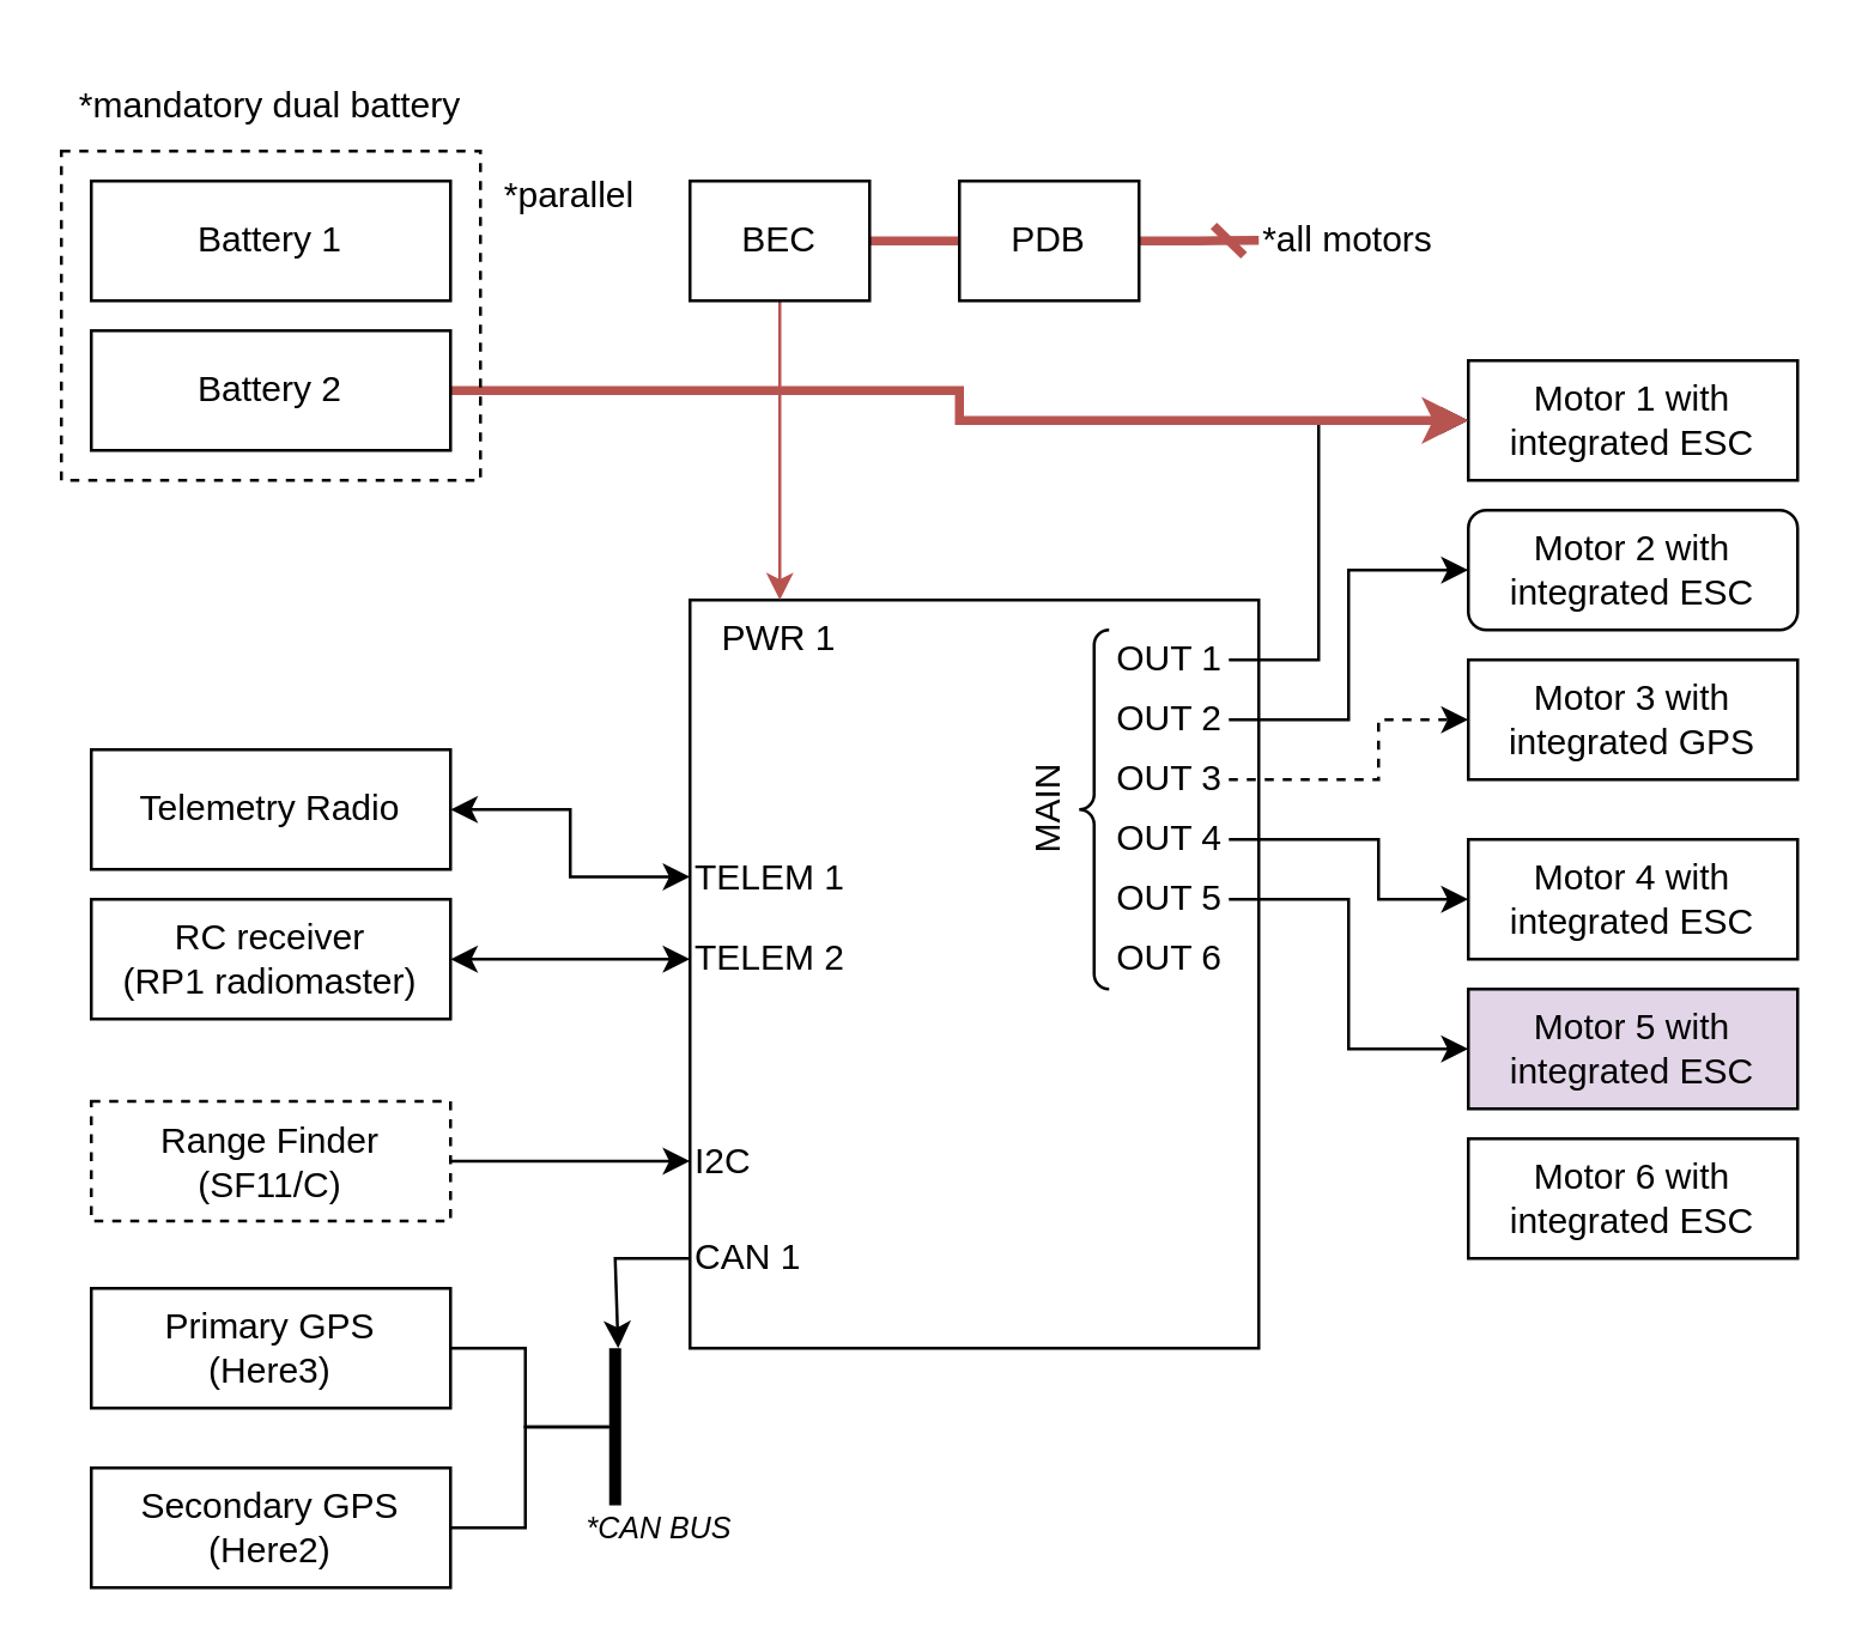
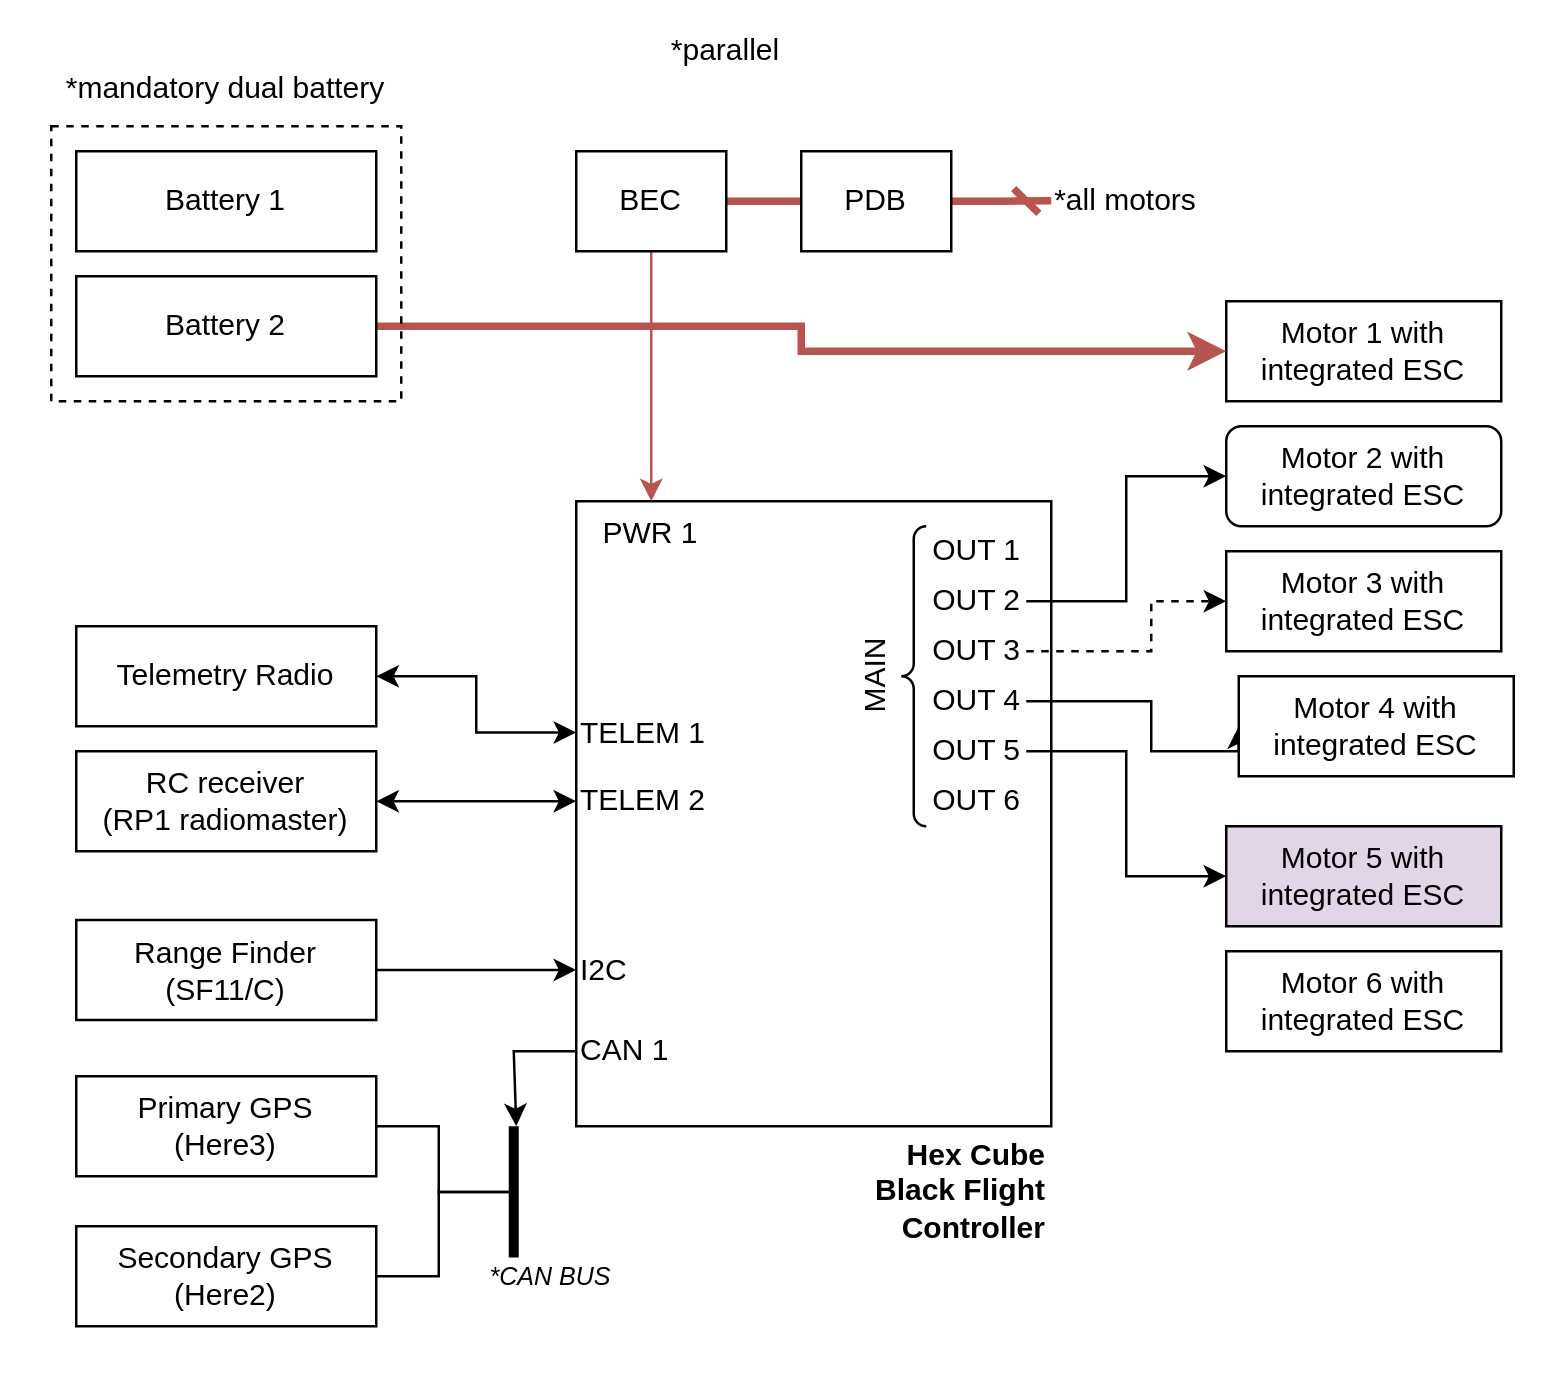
  <mxCell id="0" />
  <mxCell id="1" parent="0" />
  <mxCell id="2" value="" style="rounded=0;whiteSpace=wrap;html=1;" vertex="1" parent="1"><mxGeometry x="230" y="200" width="190" height="250" as="geometry" /></mxCell>
- <mxCell id="4" style="edgeStyle=orthogonalEdgeStyle;rounded=0;orthogonalLoop=1;jettySize=auto;html=1;exitX=1;exitY=0.5;exitDx=0;exitDy=0;entryX=0;entryY=0.5;entryDx=0;entryDy=0;" edge="1" parent="1" source="5" target="17"><mxGeometry relative="1" as="geometry"><Array as="points"><mxPoint x="440" y="220" /><mxPoint x="440" y="140" /></Array></mxGeometry></mxCell>
+ <mxCell id="3" value="Hex Cube Black Flight Controller" style="text;html=1;strokeColor=none;fillColor=none;align=right;verticalAlign=middle;whiteSpace=wrap;rounded=0;fontStyle=1" vertex="1" parent="1"><mxGeometry x="340" y="451.25" width="80" height="50" as="geometry" /></mxCell>
  <mxCell id="5" value="OUT 1" style="text;html=1;strokeColor=none;fillColor=none;align=right;verticalAlign=middle;whiteSpace=wrap;rounded=0;" vertex="1" parent="1"><mxGeometry x="350" y="210" width="60" height="20" as="geometry" /></mxCell>
  <mxCell id="6" style="edgeStyle=orthogonalEdgeStyle;rounded=0;orthogonalLoop=1;jettySize=auto;html=1;exitX=1;exitY=0.5;exitDx=0;exitDy=0;entryX=0;entryY=0.5;entryDx=0;entryDy=0;" edge="1" parent="1" source="7" target="18"><mxGeometry relative="1" as="geometry"><Array as="points"><mxPoint x="450" y="240" /><mxPoint x="450" y="190" /></Array></mxGeometry></mxCell>
  <mxCell id="7" value="OUT 2" style="text;html=1;strokeColor=none;fillColor=none;align=right;verticalAlign=middle;whiteSpace=wrap;rounded=0;" vertex="1" parent="1"><mxGeometry x="350" y="230" width="60" height="20" as="geometry" /></mxCell>
  <mxCell id="8" style="edgeStyle=orthogonalEdgeStyle;rounded=0;orthogonalLoop=1;jettySize=auto;html=1;exitX=1;exitY=0.5;exitDx=0;exitDy=0;entryX=0;entryY=0.5;entryDx=0;entryDy=0;dashed=1;" edge="1" parent="1" source="9" target="19"><mxGeometry relative="1" as="geometry"><Array as="points"><mxPoint x="460" y="260" /><mxPoint x="460" y="240" /></Array></mxGeometry></mxCell>
  <mxCell id="9" value="OUT 3" style="text;html=1;strokeColor=none;fillColor=none;align=right;verticalAlign=middle;whiteSpace=wrap;rounded=0;" vertex="1" parent="1"><mxGeometry x="350" y="250" width="60" height="20" as="geometry" /></mxCell>
  <mxCell id="10" style="edgeStyle=orthogonalEdgeStyle;rounded=0;orthogonalLoop=1;jettySize=auto;html=1;exitX=1;exitY=0.5;exitDx=0;exitDy=0;entryX=0;entryY=0.5;entryDx=0;entryDy=0;" edge="1" parent="1" source="11" target="20"><mxGeometry relative="1" as="geometry"><Array as="points"><mxPoint x="460" y="280" /><mxPoint x="460" y="300" /></Array></mxGeometry></mxCell>
  <mxCell id="11" value="OUT 4" style="text;html=1;strokeColor=none;fillColor=none;align=right;verticalAlign=middle;whiteSpace=wrap;rounded=0;" vertex="1" parent="1"><mxGeometry x="350" y="270" width="60" height="20" as="geometry" /></mxCell>
  <mxCell id="12" style="edgeStyle=orthogonalEdgeStyle;rounded=0;orthogonalLoop=1;jettySize=auto;html=1;exitX=1;exitY=0.5;exitDx=0;exitDy=0;entryX=0;entryY=0.5;entryDx=0;entryDy=0;" edge="1" parent="1" source="13" target="21"><mxGeometry relative="1" as="geometry"><Array as="points"><mxPoint x="450" y="300" /><mxPoint x="450" y="350" /></Array></mxGeometry></mxCell>
  <mxCell id="13" value="OUT 5" style="text;html=1;strokeColor=none;fillColor=none;align=right;verticalAlign=middle;whiteSpace=wrap;rounded=0;" vertex="1" parent="1"><mxGeometry x="350" y="290" width="60" height="20" as="geometry" /></mxCell>
  <mxCell id="14" value="OUT 6" style="text;html=1;strokeColor=none;fillColor=none;align=right;verticalAlign=middle;whiteSpace=wrap;rounded=0;" vertex="1" parent="1"><mxGeometry x="350" y="310" width="60" height="20" as="geometry" /></mxCell>
  <mxCell id="15" value="" style="labelPosition=right;align=left;strokeWidth=1;shape=mxgraph.mockup.markup.curlyBrace;html=1;shadow=0;dashed=0;direction=north;" vertex="1" parent="1"><mxGeometry x="360" y="210" width="10" height="120" as="geometry" /></mxCell>
  <mxCell id="16" value="MAIN" style="text;html=1;strokeColor=none;fillColor=none;align=center;verticalAlign=middle;whiteSpace=wrap;rounded=0;rotation=-90;" vertex="1" parent="1"><mxGeometry x="320" y="255" width="60" height="30" as="geometry" /></mxCell>
  <mxCell id="17" value="Motor 1 with integrated ESC" style="rounded=0;whiteSpace=wrap;html=1;" vertex="1" parent="1"><mxGeometry x="490" y="120" width="110" height="40" as="geometry" /></mxCell>
  <mxCell id="18" value="Motor 2 with integrated ESC" style="whiteSpace=wrap;html=1;rounded=1;" vertex="1" parent="1"><mxGeometry x="490" y="170" width="110" height="40" as="geometry" /></mxCell>
- <mxCell id="19" value="Motor 3 with integrated GPS" style="rounded=0;whiteSpace=wrap;html=1;" vertex="1" parent="1"><mxGeometry x="490" y="220" width="110" height="40" as="geometry" /></mxCell>
- <mxCell id="20" value="Motor 4 with integrated ESC" style="rounded=0;whiteSpace=wrap;html=1;" vertex="1" parent="1"><mxGeometry x="490" y="280" width="110" height="40" as="geometry" /></mxCell>
+ <mxCell id="19" value="Motor 3 with integrated ESC" style="rounded=0;whiteSpace=wrap;html=1;" vertex="1" parent="1"><mxGeometry x="490" y="220" width="110" height="40" as="geometry" /></mxCell>
+ <mxCell id="20" value="Motor 4 with integrated ESC" style="rounded=0;whiteSpace=wrap;html=1;" vertex="1" parent="1"><mxGeometry x="495" y="270" width="110" height="40" as="geometry" /></mxCell>
  <mxCell id="21" value="Motor 5 with integrated ESC" style="rounded=0;whiteSpace=wrap;html=1;fillColor=#e1d5e7;" vertex="1" parent="1"><mxGeometry x="490" y="330" width="110" height="40" as="geometry" /></mxCell>
  <mxCell id="22" value="Motor 6 with integrated ESC" style="rounded=0;whiteSpace=wrap;html=1;" vertex="1" parent="1"><mxGeometry x="490" y="380" width="110" height="40" as="geometry" /></mxCell>
  <mxCell id="23" value="TELEM 2" style="text;html=1;strokeColor=none;fillColor=none;align=left;verticalAlign=middle;whiteSpace=wrap;rounded=0;" vertex="1" parent="1"><mxGeometry x="230" y="307.5" width="60" height="25" as="geometry" /></mxCell>
  <mxCell id="24" style="rounded=0;orthogonalLoop=1;jettySize=auto;html=1;exitX=1;exitY=0.5;exitDx=0;exitDy=0;entryX=0;entryY=0.5;entryDx=0;entryDy=0;startArrow=classic;startFill=1;" edge="1" parent="1" source="25" target="23"><mxGeometry relative="1" as="geometry" /></mxCell>
  <mxCell id="25" value="RC receiver&lt;br&gt;(RP1 radiomaster)" style="rounded=0;whiteSpace=wrap;html=1;" vertex="1" parent="1"><mxGeometry x="30" y="300" width="120" height="40" as="geometry" /></mxCell>
  <mxCell id="26" style="edgeStyle=orthogonalEdgeStyle;rounded=0;orthogonalLoop=1;jettySize=auto;html=1;exitX=0;exitY=0.5;exitDx=0;exitDy=0;entryX=1;entryY=0.5;entryDx=0;entryDy=0;startArrow=classic;startFill=1;" edge="1" parent="1" source="27" target="28"><mxGeometry relative="1" as="geometry" /></mxCell>
  <mxCell id="27" value="TELEM 1" style="text;html=1;strokeColor=none;fillColor=none;align=left;verticalAlign=middle;whiteSpace=wrap;rounded=0;" vertex="1" parent="1"><mxGeometry x="230" y="280" width="60" height="25" as="geometry" /></mxCell>
  <mxCell id="28" value="Telemetry Radio" style="rounded=0;whiteSpace=wrap;html=1;" vertex="1" parent="1"><mxGeometry x="30" y="250" width="120" height="40" as="geometry" /></mxCell>
  <mxCell id="29" style="rounded=0;orthogonalLoop=1;jettySize=auto;html=1;exitX=1;exitY=0.5;exitDx=0;exitDy=0;entryX=0;entryY=0.5;entryDx=0;entryDy=0;" edge="1" parent="1" source="30" target="31"><mxGeometry relative="1" as="geometry" /></mxCell>
- <mxCell id="30" value="Range Finder&lt;br&gt;(SF11/C)" style="rounded=0;whiteSpace=wrap;html=1;dashed=1;" vertex="1" parent="1"><mxGeometry x="30" y="367.5" width="120" height="40" as="geometry" /></mxCell>
+ <mxCell id="30" value="Range Finder&lt;br&gt;(SF11/C)" style="rounded=0;whiteSpace=wrap;html=1;" vertex="1" parent="1"><mxGeometry x="30" y="367.5" width="120" height="40" as="geometry" /></mxCell>
  <mxCell id="31" value="I2C" style="text;html=1;strokeColor=none;fillColor=none;align=left;verticalAlign=middle;whiteSpace=wrap;rounded=0;" vertex="1" parent="1"><mxGeometry x="230" y="375" width="60" height="25" as="geometry" /></mxCell>
  <mxCell id="32" style="edgeStyle=orthogonalEdgeStyle;rounded=0;orthogonalLoop=1;jettySize=auto;html=1;exitX=1;exitY=0.5;exitDx=0;exitDy=0;endArrow=none;endFill=0;" edge="1" parent="1" source="33" target="38"><mxGeometry relative="1" as="geometry" /></mxCell>
  <mxCell id="33" value="Primary GPS&lt;br&gt;(Here3)" style="rounded=0;whiteSpace=wrap;html=1;" vertex="1" parent="1"><mxGeometry x="30" y="430" width="120" height="40" as="geometry" /></mxCell>
  <mxCell id="34" style="edgeStyle=orthogonalEdgeStyle;rounded=0;orthogonalLoop=1;jettySize=auto;html=1;exitX=0;exitY=0.5;exitDx=0;exitDy=0;" edge="1" parent="1" source="35" target="38"><mxGeometry relative="1" as="geometry" /></mxCell>
  <mxCell id="35" value="CAN 1" style="text;html=1;strokeColor=none;fillColor=none;align=left;verticalAlign=middle;whiteSpace=wrap;rounded=0;" vertex="1" parent="1"><mxGeometry x="230" y="407.5" width="60" height="25" as="geometry" /></mxCell>
  <mxCell id="36" style="edgeStyle=orthogonalEdgeStyle;rounded=0;orthogonalLoop=1;jettySize=auto;html=1;exitX=1;exitY=0.5;exitDx=0;exitDy=0;endArrow=none;endFill=0;" edge="1" parent="1" source="37" target="38"><mxGeometry relative="1" as="geometry"><mxPoint x="170" y="470" as="targetPoint" /></mxGeometry></mxCell>
  <mxCell id="37" value="Secondary GPS&lt;br&gt;(Here2)" style="rounded=0;whiteSpace=wrap;html=1;" vertex="1" parent="1"><mxGeometry x="30" y="490" width="120" height="40" as="geometry" /></mxCell>
  <mxCell id="38" value="" style="line;strokeWidth=4;direction=south;html=1;perimeter=backbonePerimeter;points=[];outlineConnect=0;" vertex="1" parent="1"><mxGeometry x="200" y="450" width="10" height="52.5" as="geometry" /></mxCell>
  <mxCell id="39" value="*CAN BUS" style="text;html=1;strokeColor=none;fillColor=none;align=center;verticalAlign=middle;whiteSpace=wrap;rounded=0;fontStyle=2;fontSize=10;" vertex="1" parent="1"><mxGeometry x="190" y="495" width="60" height="30" as="geometry" /></mxCell>
  <mxCell id="40" value="Battery 1" style="rounded=0;whiteSpace=wrap;html=1;" vertex="1" parent="1"><mxGeometry x="30" y="60" width="120" height="40" as="geometry" /></mxCell>
  <mxCell id="41" style="edgeStyle=orthogonalEdgeStyle;rounded=0;orthogonalLoop=1;jettySize=auto;html=1;exitX=1;exitY=0.5;exitDx=0;exitDy=0;strokeWidth=3;fillColor=#f8cecc;strokeColor=#b85450;" edge="1" parent="1" source="42" target="17"><mxGeometry relative="1" as="geometry" /></mxCell>
  <mxCell id="42" value="Battery 2" style="rounded=0;whiteSpace=wrap;html=1;" vertex="1" parent="1"><mxGeometry x="30" y="110" width="120" height="40" as="geometry" /></mxCell>
  <mxCell id="43" style="edgeStyle=orthogonalEdgeStyle;rounded=0;orthogonalLoop=1;jettySize=auto;html=1;exitX=0.5;exitY=1;exitDx=0;exitDy=0;entryX=0.5;entryY=0;entryDx=0;entryDy=0;fillColor=#f8cecc;strokeColor=#b85450;" edge="1" parent="1" source="45" target="48"><mxGeometry relative="1" as="geometry" /></mxCell>
  <mxCell id="44" style="edgeStyle=orthogonalEdgeStyle;rounded=0;orthogonalLoop=1;jettySize=auto;html=1;exitX=1;exitY=0.5;exitDx=0;exitDy=0;entryX=0;entryY=0.5;entryDx=0;entryDy=0;strokeWidth=3;fillColor=#f8cecc;strokeColor=#b85450;endArrow=none;" edge="1" parent="1" source="45" target="47"><mxGeometry relative="1" as="geometry" /></mxCell>
  <mxCell id="45" value="BEC" style="rounded=0;whiteSpace=wrap;html=1;" vertex="1" parent="1"><mxGeometry x="230" y="60" width="60" height="40" as="geometry" /></mxCell>
  <mxCell id="46" style="edgeStyle=orthogonalEdgeStyle;rounded=0;orthogonalLoop=1;jettySize=auto;html=1;exitX=1;exitY=0.5;exitDx=0;exitDy=0;endArrow=dash;endFill=0;strokeWidth=3;fillColor=#f8cecc;strokeColor=#b85450;" edge="1" parent="1" source="47"><mxGeometry relative="1" as="geometry"><mxPoint x="420" y="79.833" as="targetPoint" /></mxGeometry></mxCell>
  <mxCell id="47" value="PDB" style="rounded=0;whiteSpace=wrap;html=1;" vertex="1" parent="1"><mxGeometry x="320" y="60" width="60" height="40" as="geometry" /></mxCell>
  <mxCell id="48" value="PWR 1" style="text;html=1;strokeColor=none;fillColor=none;align=center;verticalAlign=middle;whiteSpace=wrap;rounded=0;" vertex="1" parent="1"><mxGeometry x="230" y="200" width="60" height="25" as="geometry" /></mxCell>
- <mxCell id="49" value="*parallel" style="text;html=1;strokeColor=none;fillColor=none;align=center;verticalAlign=middle;whiteSpace=wrap;rounded=0;" vertex="1" parent="1"><mxGeometry x="160" y="50" width="60" height="30" as="geometry" /></mxCell>
+ <mxCell id="49" value="*parallel" style="text;html=1;strokeColor=none;fillColor=none;align=center;verticalAlign=middle;whiteSpace=wrap;rounded=0;" vertex="1" parent="1"><mxGeometry x="260" y="5" width="60" height="30" as="geometry" /></mxCell>
  <mxCell id="50" value="*all motors" style="text;html=1;strokeColor=none;fillColor=none;align=center;verticalAlign=middle;whiteSpace=wrap;rounded=0;" vertex="1" parent="1"><mxGeometry x="420" y="65" width="60" height="30" as="geometry" /></mxCell>
  <mxCell id="51" value="" style="rounded=0;whiteSpace=wrap;html=1;dashed=1;fillColor=none;" vertex="1" parent="1"><mxGeometry x="20" y="50" width="140" height="110" as="geometry" /></mxCell>
  <mxCell id="52" value="*mandatory&amp;nbsp;dual battery" style="text;html=1;strokeColor=none;fillColor=none;align=center;verticalAlign=middle;whiteSpace=wrap;rounded=0;" vertex="1" parent="1"><mxGeometry x="20" y="20" width="140" height="30" as="geometry" /></mxCell>
